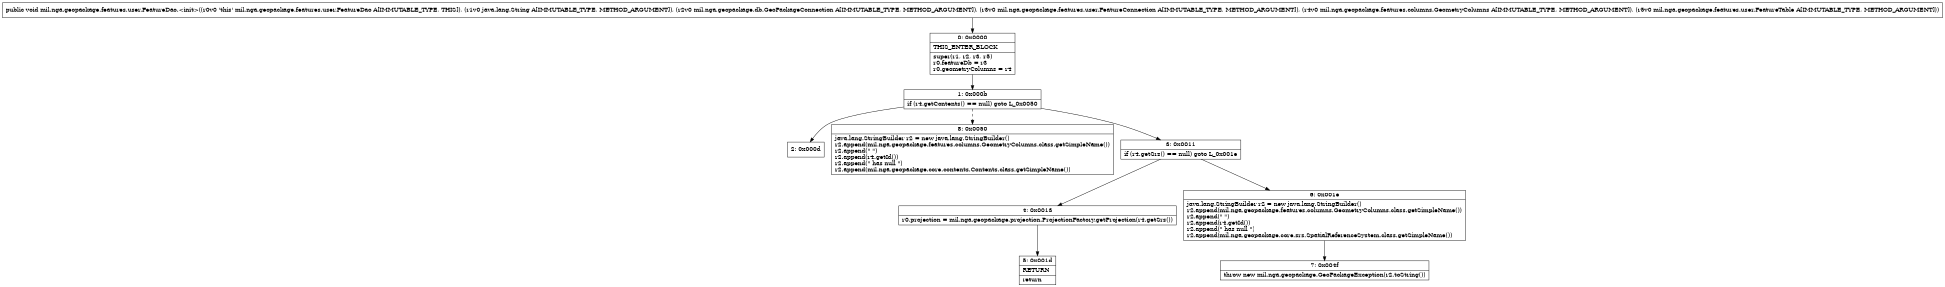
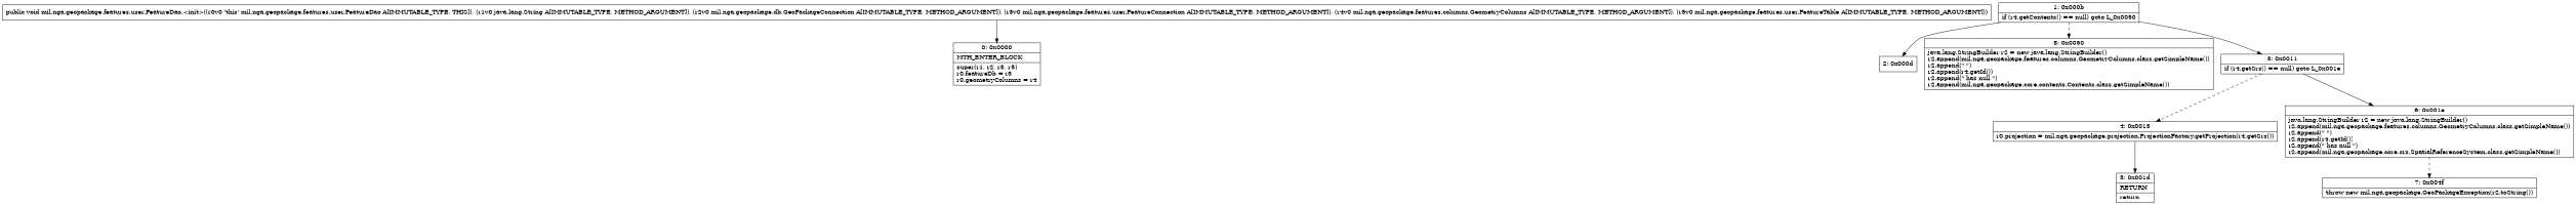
  digraph {
    node [shape=record]
-   n1 [label="{0\:\ 0x0000|THIS_ENTER_BLOCK\l|super(r1, r2, r3, r5)\lr0.featureDb = r3\lr0.geometryColumns = r4\l}"]
+   n1 [label="{0\:\ 0x0000|MTH_ENTER_BLOCK\l|super(r1, r2, r3, r5)\lr0.featureDb = r3\lr0.geometryColumns = r4\l}"]
    n2 [label="{1\:\ 0x000b|if (r4.getContents() == null) goto L_0x0050\l}"]
    n3 [label="{2\:\ 0x000d}"]
    n4 [label="{8\:\ 0x0050|java.lang.StringBuilder r2 = new java.lang.StringBuilder()\lr2.append(mil.nga.geopackage.features.columns.GeometryColumns.class.getSimpleName())\lr2.append(\" \")\lr2.append(r4.getId())\lr2.append(\" has null \")\lr2.append(mil.nga.geopackage.core.contents.Contents.class.getSimpleName())\l}"]
    n5 [label="{3\:\ 0x0011|if (r4.getSrs() == null) goto L_0x001e\l}"]
    n6 [label="{4\:\ 0x0013|r0.projection = mil.nga.geopackage.projection.ProjectionFactory.getProjection(r4.getSrs())\l}"]
    n7 [label="{6\:\ 0x001e|java.lang.StringBuilder r2 = new java.lang.StringBuilder()\lr2.append(mil.nga.geopackage.features.columns.GeometryColumns.class.getSimpleName())\lr2.append(\" \")\lr2.append(r4.getId())\lr2.append(\" has null \")\lr2.append(mil.nga.geopackage.core.srs.SpatialReferenceSystem.class.getSimpleName())\l}"]
    n8 [label="{5\:\ 0x001d|RETURN\l|return\l}"]
    n9 [label="{7\:\ 0x004f|throw new mil.nga.geopackage.GeoPackageException(r2.toString())\l}"]
    n10 [label="{public void mil.nga.geopackage.features.user.FeatureDao.\<init\>((r0v0 'this' mil.nga.geopackage.features.user.FeatureDao A[IMMUTABLE_TYPE, THIS]), (r1v0 java.lang.String A[IMMUTABLE_TYPE, METHOD_ARGUMENT]), (r2v0 mil.nga.geopackage.db.GeoPackageConnection A[IMMUTABLE_TYPE, METHOD_ARGUMENT]), (r3v0 mil.nga.geopackage.features.user.FeatureConnection A[IMMUTABLE_TYPE, METHOD_ARGUMENT]), (r4v0 mil.nga.geopackage.features.columns.GeometryColumns A[IMMUTABLE_TYPE, METHOD_ARGUMENT]), (r5v0 mil.nga.geopackage.features.user.FeatureTable A[IMMUTABLE_TYPE, METHOD_ARGUMENT])) }"]
-   n1 -> n2
    n2 -> n3 [style=solid]
    n2 -> n4 [style=dashed]
    n2 -> n5
-   n5 -> n6 [style=solid]
+   n5 -> n6 [style=dashed]
    n5 -> n7
    n6 -> n8
-   n7 -> n9
+   n7 -> n9 [style=dashed]
    n10 -> n1
  }
